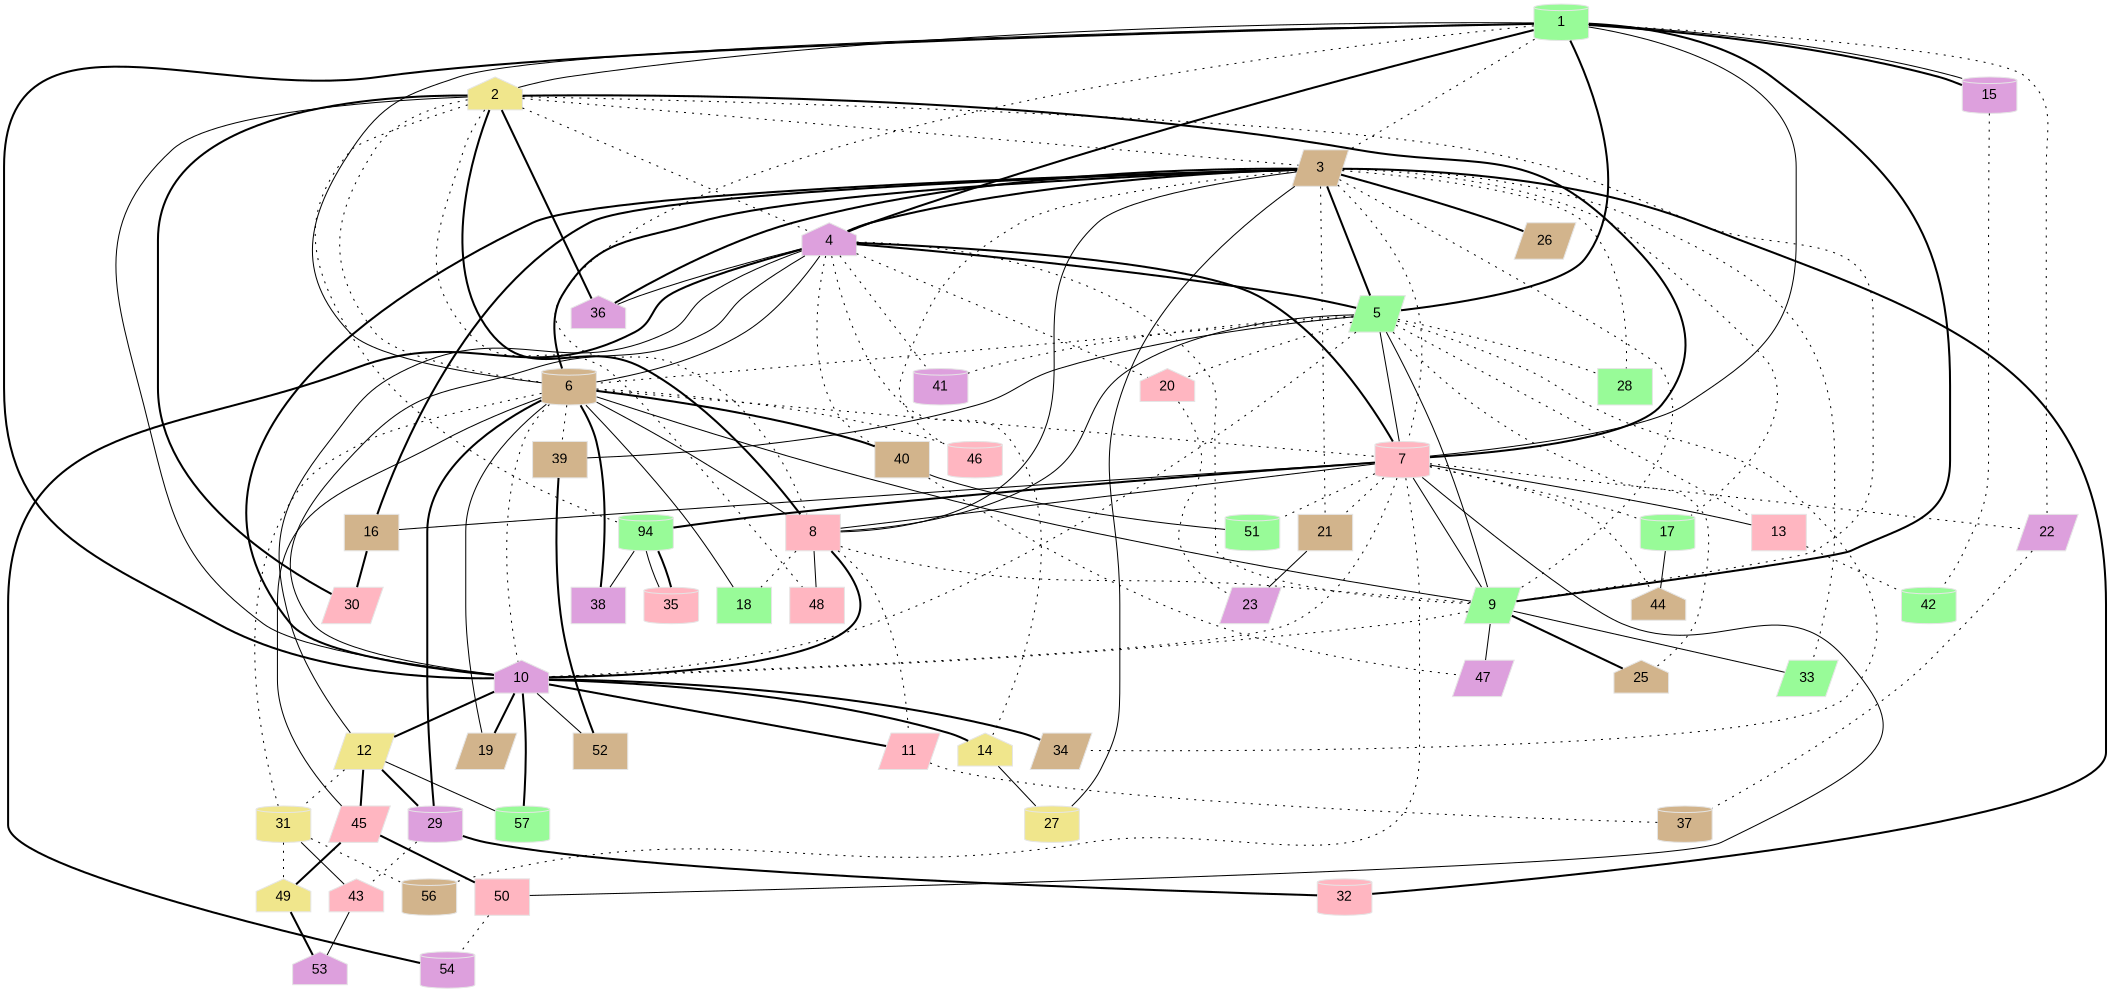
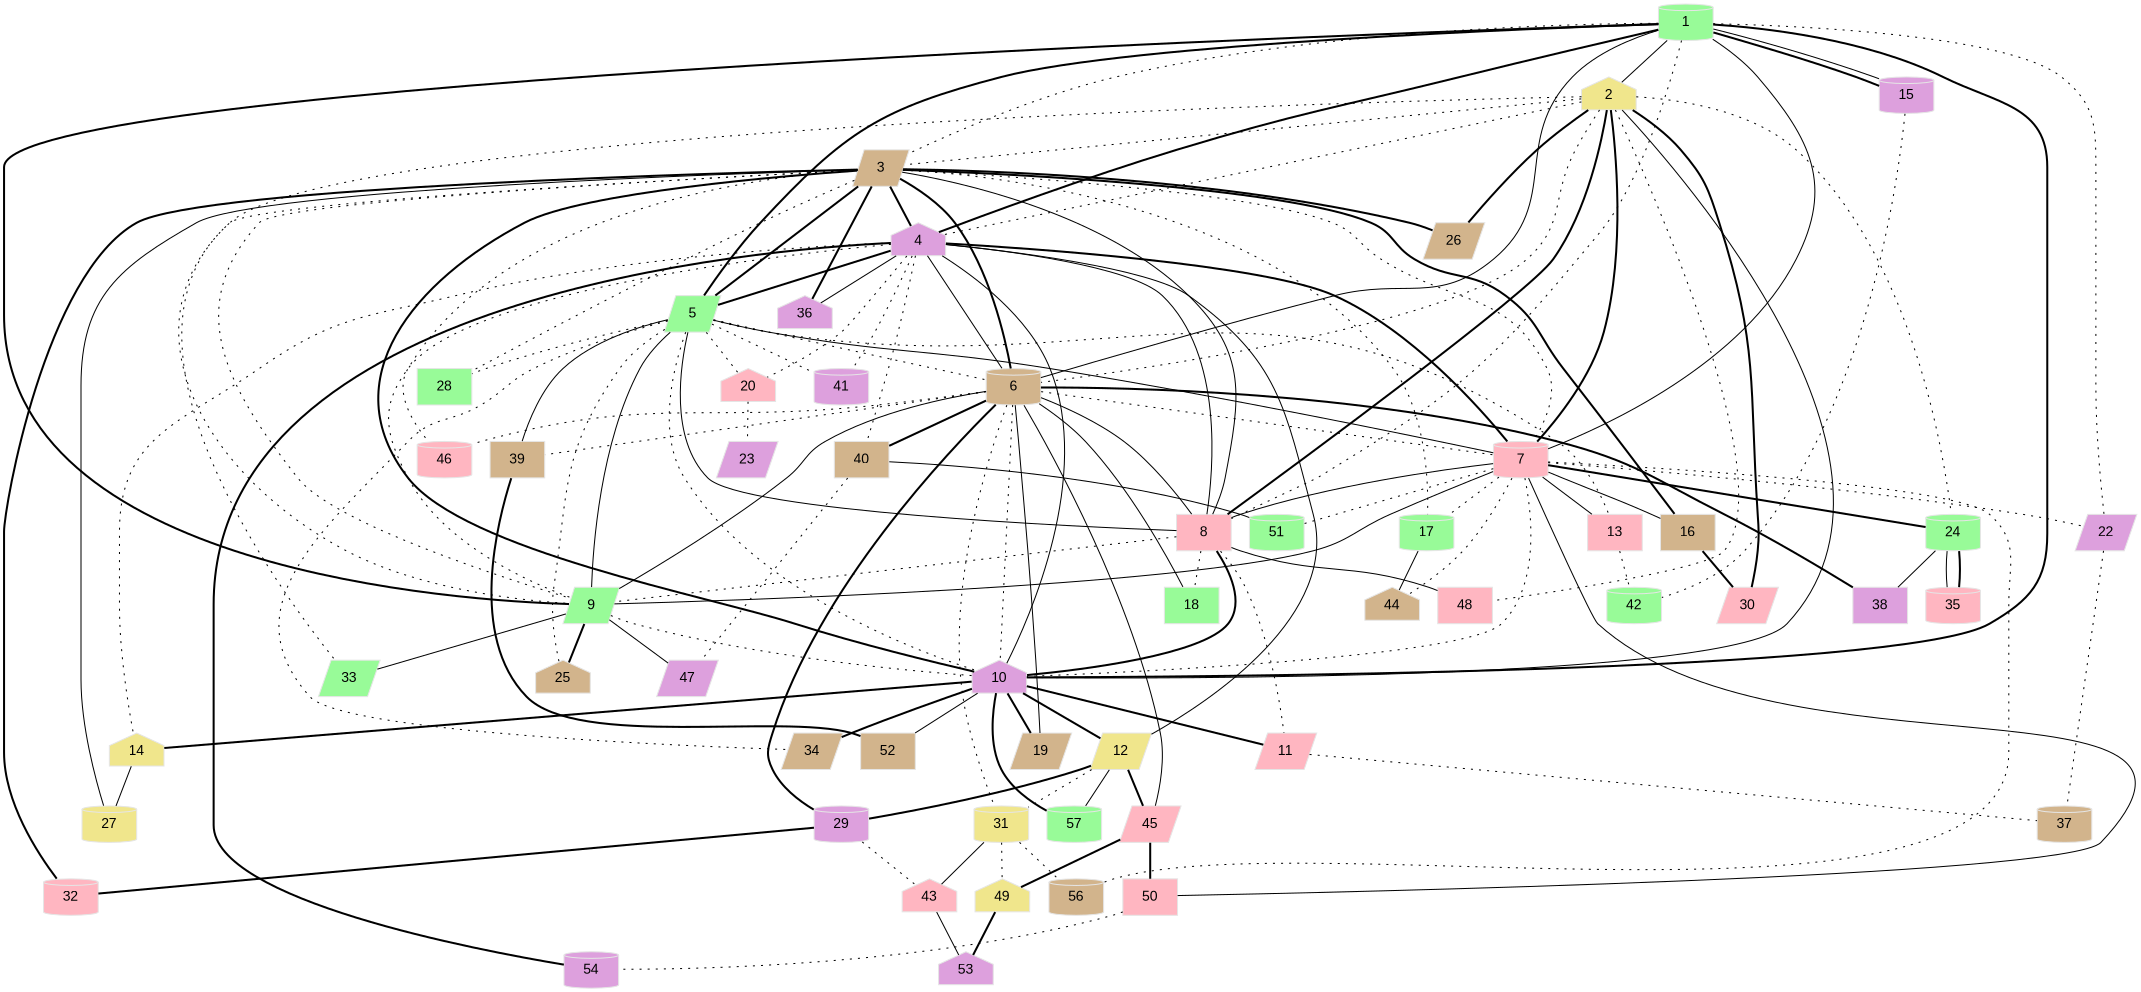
  graph {
    fontname="Liberation Sans"
    node [color=gray90 fillcolor=tan fontname="Liberation Sans" shape=cylinder style=filled]
    edge [fontname="Liberation Sans" style=dotted]
    1 [fillcolor=palegreen]
    2 [fillcolor=khaki shape=house]
    3 [shape=parallelogram]
    4 [fillcolor=plum shape=house]
    5 [fillcolor=palegreen shape=parallelogram]
    6
    7 [fillcolor=lightpink]
    8 [fillcolor=lightpink shape=box]
    9 [fillcolor=palegreen shape=parallelogram]
    10 [fillcolor=plum shape=house]
    15 [fillcolor=plum]
    22 [fillcolor=plum shape=parallelogram]
-   24 [fillcolor=palegreen label=94]
+   24 [fillcolor=palegreen]
    26 [shape=parallelogram]
    30 [fillcolor=lightpink shape=parallelogram]
    48 [fillcolor=lightpink shape=box]
    16 [shape=box]
    17 [fillcolor=palegreen]
-   21 [shape=box]
    27 [fillcolor=khaki]
    28 [fillcolor=palegreen shape=box]
    32 [fillcolor=lightpink]
    33 [fillcolor=palegreen shape=parallelogram]
    36 [fillcolor=plum shape=house]
    46 [fillcolor=lightpink]
    12 [fillcolor=khaki shape=parallelogram]
    14 [fillcolor=khaki shape=house]
    20 [fillcolor=lightpink shape=house]
    40 [shape=box]
    41 [fillcolor=plum]
    54 [fillcolor=plum]
    13 [fillcolor=lightpink shape=box]
    25 [shape=house]
    34 [shape=parallelogram]
    39 [shape=box]
    18 [fillcolor=palegreen shape=box]
    19 [shape=parallelogram]
    29 [fillcolor=plum]
    31 [fillcolor=khaki]
    38 [fillcolor=plum shape=box]
    45 [fillcolor=lightpink shape=parallelogram]
    44 [shape=house]
    50 [fillcolor=lightpink shape=box]
    51 [fillcolor=palegreen]
    56
    11 [fillcolor=lightpink shape=parallelogram]
    47 [fillcolor=plum shape=parallelogram]
    52 [shape=box]
    57 [fillcolor=palegreen]
    42 [fillcolor=palegreen]
    37
    35 [fillcolor=lightpink]
    23 [fillcolor=plum shape=parallelogram]
    43 [fillcolor=lightpink shape=house]
    49 [fillcolor=khaki shape=house]
    53 [fillcolor=plum shape=house]
    1 -- 2 [style=solid]
    1 -- 3
    1 -- 4 [style=bold]
    1 -- 5 [style=bold]
    1 -- 6 [style=solid]
    1 -- 7 [style=solid]
    1 -- 8
    1 -- 9 [style=bold]
    1 -- 10 [style=bold]
    1 -- 15 [style=bold]
    1 -- 15 [style=solid]
    1 -- 22
    2 -- 3
    2 -- 4
    2 -- 6
    2 -- 7 [style=bold]
    2 -- 8 [style=bold]
    2 -- 9
    2 -- 10 [style=solid]
    2 -- 24
-   2 -- 36 [style=bold]
+   2 -- 26 [style=bold]
    2 -- 30 [style=bold]
    2 -- 48
    3 -- 4 [style=bold]
    3 -- 5 [style=bold]
    3 -- 6 [style=bold]
    3 -- 7
    3 -- 8 [style=solid]
    3 -- 9
    3 -- 10 [style=bold]
    3 -- 26 [style=bold]
    3 -- 16 [style=bold]
    3 -- 17
-   3 -- 21
    3 -- 27 [style=solid]
    3 -- 28
    3 -- 32 [style=bold]
    3 -- 33
    3 -- 36 [style=bold]
    3 -- 46
    4 -- 5 [style=bold]
    4 -- 6 [style=solid]
    4 -- 7 [style=bold]
+   4 -- 8 [style=solid]
    4 -- 9
    4 -- 10 [style=solid]
    4 -- 36 [style=solid]
    4 -- 12 [style=solid]
    4 -- 14
    4 -- 20
    4 -- 40
    4 -- 41
    4 -- 54 [style=bold]
    5 -- 6
    5 -- 7 [style=solid]
    5 -- 8 [style=solid]
    5 -- 9 [style=solid]
    5 -- 10
    5 -- 28
    5 -- 20
    5 -- 41
    5 -- 13
    5 -- 25
    5 -- 34
    5 -- 39 [style=solid]
    6 -- 7
    6 -- 8 [style=solid]
    6 -- 9 [style=solid]
    6 -- 10
    6 -- 46
    6 -- 40 [style=bold]
    6 -- 39
    6 -- 18 [style=solid]
    6 -- 19 [style=solid]
    6 -- 29 [style=bold]
    6 -- 31
    6 -- 38 [style=bold]
    6 -- 45 [style=solid]
    7 -- 8 [style=solid]
    7 -- 9 [style=solid]
    7 -- 10
    7 -- 22
    7 -- 24 [style=bold]
    7 -- 16 [style=solid]
    7 -- 17
-   7 -- 21
    7 -- 13 [style=solid]
    7 -- 44
    7 -- 50 [style=solid]
    7 -- 51
    7 -- 56
    8 -- 9
    8 -- 10 [style=bold]
    8 -- 48 [style=solid]
    8 -- 18
    8 -- 11
    9 -- 10
    9 -- 33 [style=solid]
    9 -- 25 [style=bold]
    9 -- 47 [style=solid]
    10 -- 12 [style=bold]
    10 -- 14 [style=bold]
    10 -- 34 [style=bold]
    10 -- 19 [style=bold]
    10 -- 11 [style=bold]
    10 -- 52 [style=solid]
    10 -- 57 [style=bold]
    15 -- 42
    22 -- 37
    24 -- 38 [style=solid]
    24 -- 35 [style=solid]
    24 -- 35 [style=bold]
    16 -- 30 [style=bold]
    17 -- 44 [style=solid]
-   21 -- 23 [style=solid]
    12 -- 29 [style=bold]
    12 -- 31
    12 -- 45 [style=bold]
    12 -- 57 [style=solid]
    14 -- 27 [style=solid]
    20 -- 23
    40 -- 51 [style=solid]
    40 -- 47
    13 -- 42
    39 -- 52 [style=bold]
    29 -- 32 [style=bold]
    29 -- 43
    31 -- 56
    31 -- 43 [style=solid]
    31 -- 49
    45 -- 50 [style=bold]
    45 -- 49 [style=bold]
    50 -- 54
    11 -- 37
    43 -- 53 [style=solid]
    49 -- 53 [style=bold]
  }
